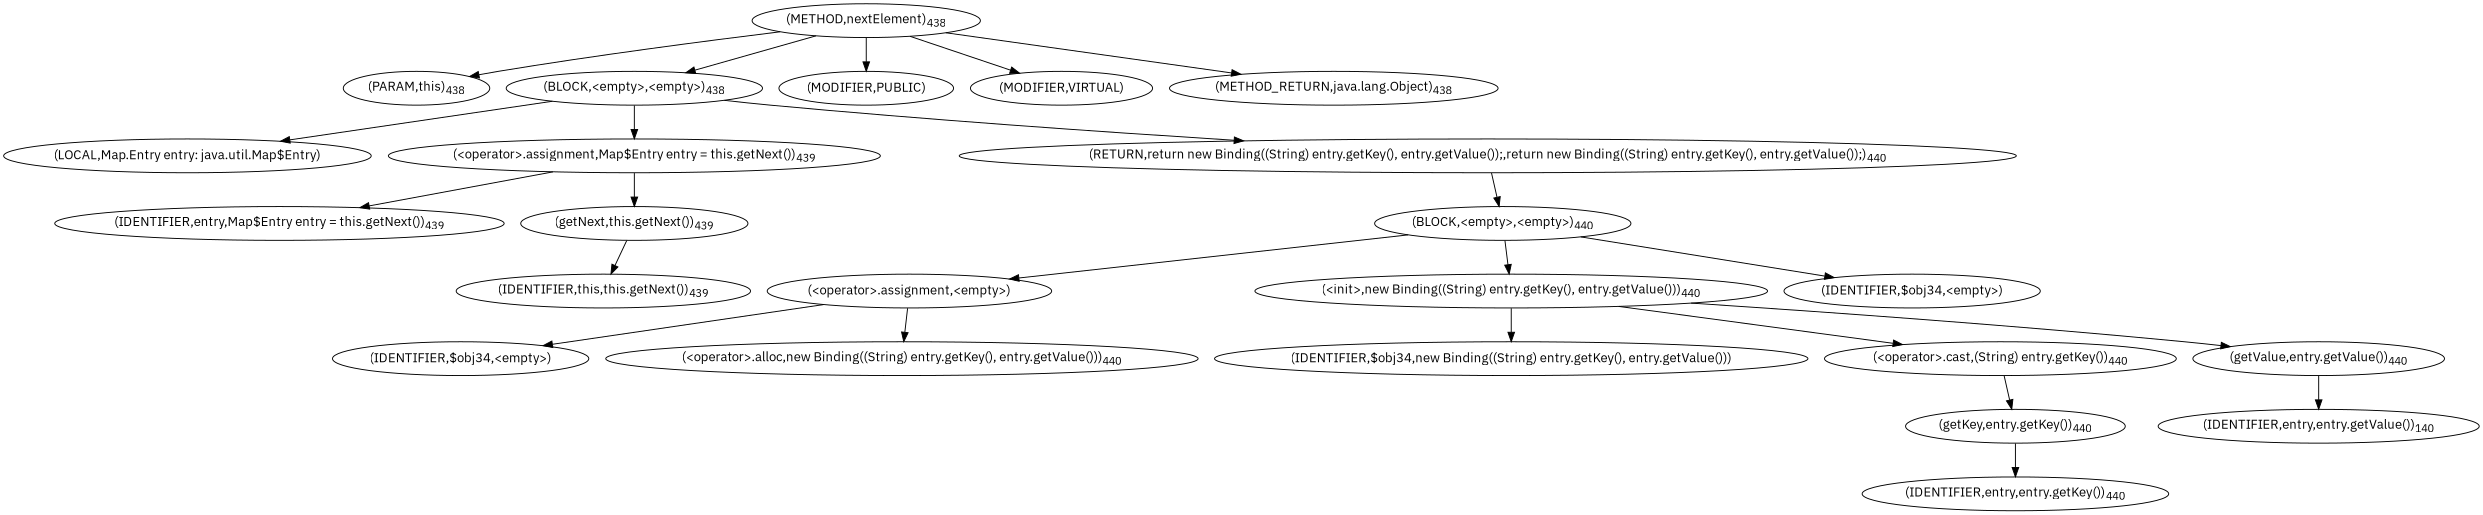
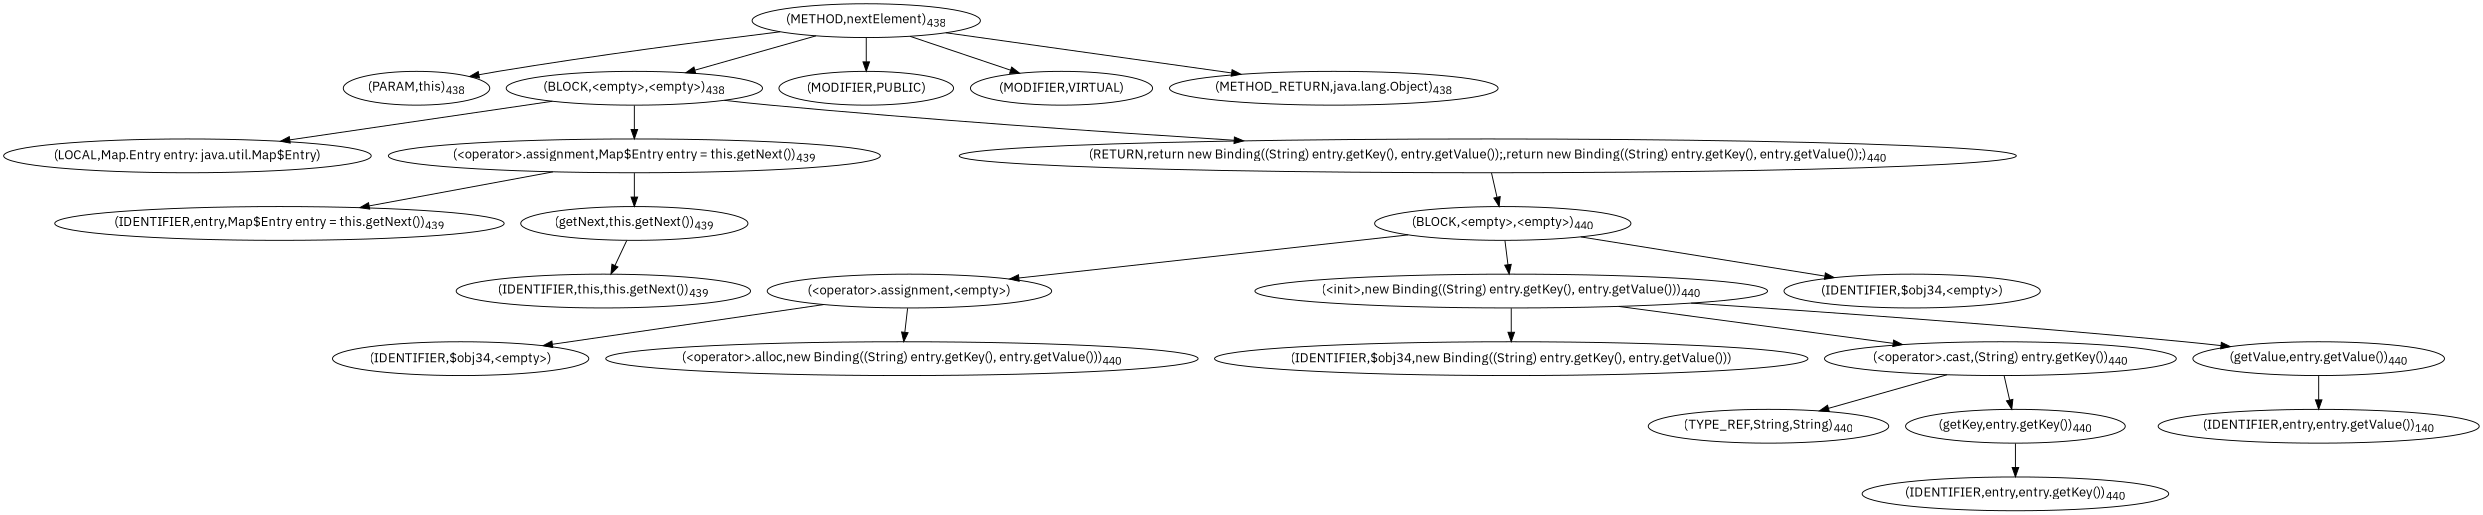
  digraph {
    fontname="IBM Plex Sans"
    node [fontname="IBM Plex Sans"]
    edge [fontname="IBM Plex Sans"]
    n1 [label=<(METHOD,nextElement)<SUB>438</SUB>>]
    n2 [label=<(PARAM,this)<SUB>438</SUB>>]
    n3 [label=<(BLOCK,&lt;empty&gt;,&lt;empty&gt;)<SUB>438</SUB>>]
    n4 [label=<(MODIFIER,PUBLIC)>]
    n5 [label=<(MODIFIER,VIRTUAL)>]
    n6 [label=<(METHOD_RETURN,java.lang.Object)<SUB>438</SUB>>]
    n7 [label=<(LOCAL,Map.Entry entry: java.util.Map$Entry)>]
    n8 [label=<(&lt;operator&gt;.assignment,Map$Entry entry = this.getNext())<SUB>439</SUB>>]
    n9 [label=<(RETURN,return new Binding((String) entry.getKey(), entry.getValue());,return new Binding((String) entry.getKey(), entry.getValue());)<SUB>440</SUB>>]
    n10 [label=<(IDENTIFIER,entry,Map$Entry entry = this.getNext())<SUB>439</SUB>>]
    n11 [label=<(getNext,this.getNext())<SUB>439</SUB>>]
    n12 [label=<(BLOCK,&lt;empty&gt;,&lt;empty&gt;)<SUB>440</SUB>>]
    n13 [label=<(IDENTIFIER,this,this.getNext())<SUB>439</SUB>>]
    n14 [label=<(&lt;operator&gt;.assignment,&lt;empty&gt;)>]
    n15 [label=<(&lt;init&gt;,new Binding((String) entry.getKey(), entry.getValue()))<SUB>440</SUB>>]
    n16 [label=<(IDENTIFIER,$obj34,&lt;empty&gt;)>]
    n17 [label=<(IDENTIFIER,$obj34,&lt;empty&gt;)>]
    n18 [label=<(&lt;operator&gt;.alloc,new Binding((String) entry.getKey(), entry.getValue()))<SUB>440</SUB>>]
    n19 [label=<(IDENTIFIER,$obj34,new Binding((String) entry.getKey(), entry.getValue()))>]
    n20 [label=<(&lt;operator&gt;.cast,(String) entry.getKey())<SUB>440</SUB>>]
    n21 [label=<(getValue,entry.getValue())<SUB>440</SUB>>]
+   n22 [label=<(TYPE_REF,String,String)<SUB>440</SUB>>]
    n23 [label=<(getKey,entry.getKey())<SUB>440</SUB>>]
    n24 [label=<(IDENTIFIER,entry,entry.getValue())<SUB>140</SUB>>]
    n25 [label=<(IDENTIFIER,entry,entry.getKey())<SUB>440</SUB>>]
    n1 -> n2
    n1 -> n3
    n1 -> n4
    n1 -> n5
    n1 -> n6
    n3 -> n7
    n3 -> n8
    n3 -> n9
    n8 -> n10
    n8 -> n11
    n9 -> n12
    n11 -> n13
    n12 -> n14
    n12 -> n15
    n12 -> n16
    n14 -> n17
    n14 -> n18
    n15 -> n19
    n15 -> n20
    n15 -> n21
+   n20 -> n22
    n20 -> n23
    n21 -> n24
    n23 -> n25
  }
